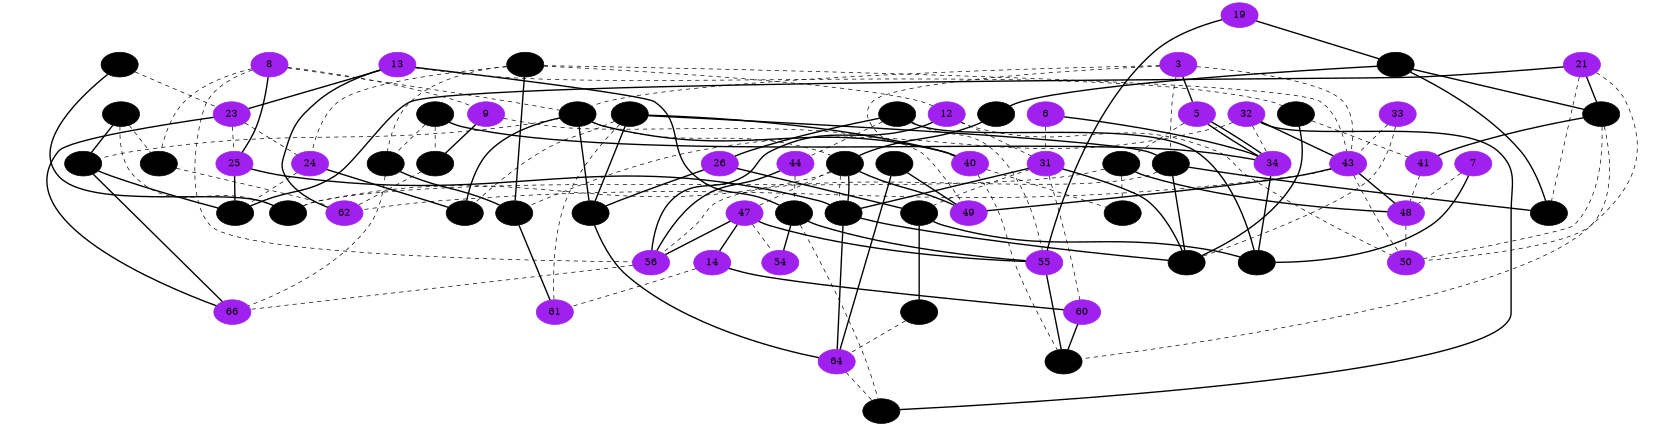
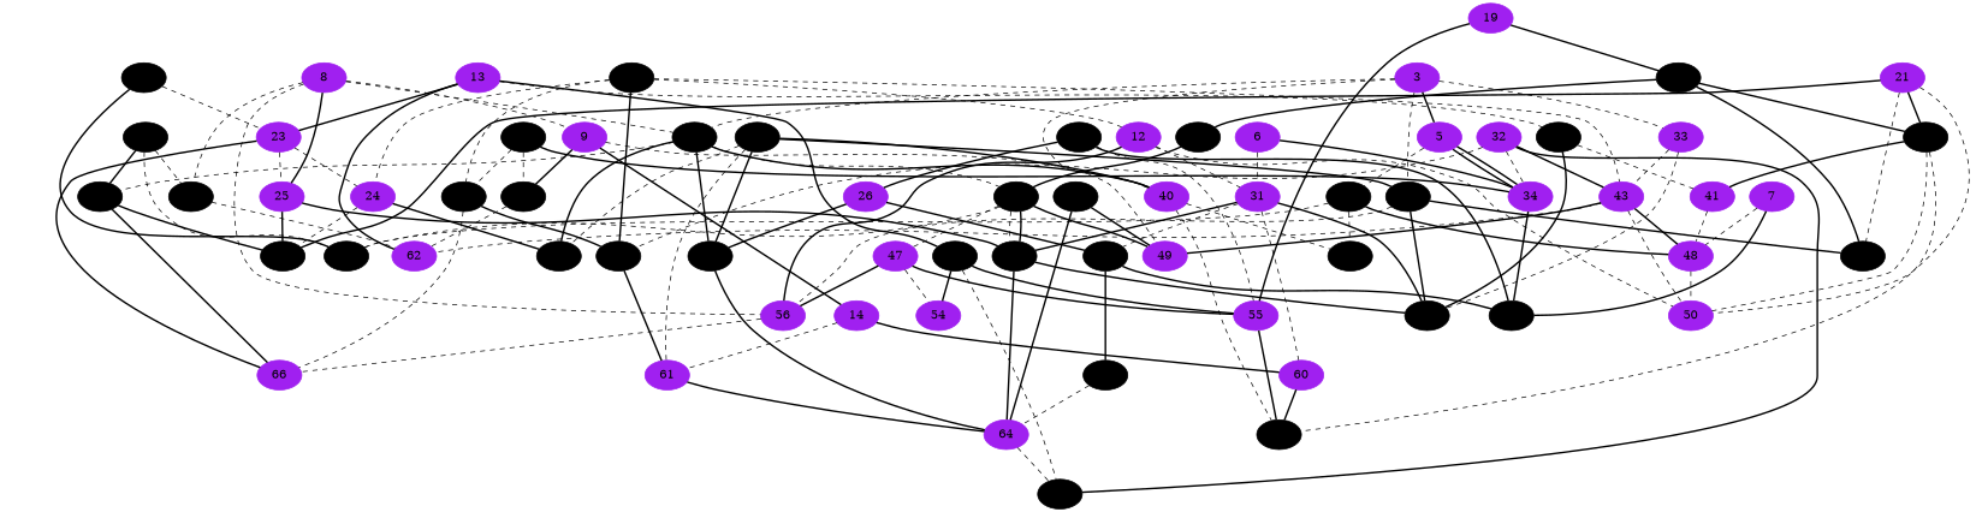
  graph {
    node [color=purple style=filled]
    edge [style=bold]
    1 [color=black]
    35 [color=black]
    52 [color=black]
    63 [color=black]
    62
    66
    58 [color=black]
    2 [color=black]
    11 [color=black]
    16 [color=black]
    34
    57 [color=black]
    39 [color=black]
    3
    5
    15 [color=black]
    38 [color=black]
    40
    43
    29 [color=black]
    42 [color=black]
    51 [color=black]
    67 [color=black]
    56
    69 [color=black]
    53 [color=black]
    46 [color=black]
    65 [color=black]
    48
    49
    50
    4 [color=black]
    23
    25
    24
    6
    31
    60
    59 [color=black]
    36 [color=black]
    7
    8
    9
    14
    61
    10 [color=black]
    12
    13
    20 [color=black]
    45 [color=black]
    41
    55
    68 [color=black]
    54
    64
    47
    17 [color=black]
    18 [color=black]
    27 [color=black]
    19
    30 [color=black]
    28 [color=black]
    21
    22 [color=black]
    26
-   44
    37 [color=black]
    32
    33
    1 -- 35 [style=dashed]
    1 -- 52
    1 -- 63 [style=dashed]
    35 -- 62 [style=dashed]
    52 -- 66
    52 -- 58
    2 -- 11 [style=dashed]
    2 -- 16 [style=dashed]
    2 -- 34
    11 -- 62 [style=dashed]
    16 -- 66 [style=dashed]
    16 -- 57
    34 -- 39
    57 -- 61
    3 -- 5
    3 -- 15 [style=dashed]
    3 -- 38 [style=dashed]
    3 -- 40 [style=dashed]
-   3 -- 43 [style=dashed]
+   3 -- 33 [style=dashed]
    5 -- 34
    5 -- 34
    5 -- 29 [style=dashed]
    15 -- 52 [style=dashed]
    15 -- 40
    15 -- 42 [style=dashed]
    15 -- 51
    15 -- 67
    38 -- 56 [style=dashed]
    38 -- 69
    38 -- 53
    40 -- 46 [style=dashed]
    40 -- 65 [style=dashed]
    43 -- 62 [style=dashed]
    43 -- 48
    43 -- 49
    43 -- 50 [style=dashed]
    29 -- 63 [style=dashed]
    29 -- 46 [style=dashed]
    29 -- 48
    42 -- 63 [style=dashed]
    42 -- 49
    42 -- 59 [style=dashed]
    42 -- 59
    42 -- 47 [style=dashed]
    51 -- 64
    56 -- 66 [style=dashed]
    48 -- 50 [style=dashed]
    4 -- 63
    4 -- 23 [style=dashed]
    23 -- 66
    23 -- 25 [style=dashed]
    23 -- 24 [style=dashed]
    25 -- 58
    25 -- 59
    24 -- 58 [style=dashed]
    24 -- 67
    6 -- 34
    6 -- 31 [style=dashed]
    31 -- 69
    31 -- 60 [style=dashed]
    31 -- 59
    31 -- 36 [style=dashed]
    60 -- 65
    59 -- 69
    59 -- 64
    36 -- 39
    36 -- 37
    7 -- 39
    7 -- 48 [style=dashed]
    8 -- 35 [style=dashed]
    8 -- 15 [style=dashed]
    8 -- 56 [style=dashed]
    8 -- 25
    8 -- 9 [style=dashed]
    9 -- 11
    9 -- 49 [style=dashed]
-   47 -- 14
+   9 -- 14
    14 -- 60
    14 -- 61 [style=dashed]
+   61 -- 64
    10 -- 16 [style=dashed]
    10 -- 57
    10 -- 43 [style=dashed]
    10 -- 24 [style=dashed]
    10 -- 12 [style=dashed]
    12 -- 56
    12 -- 50 [style=dashed]
    12 -- 31 [style=dashed]
    13 -- 62
    13 -- 23
    13 -- 20 [style=dashed]
    13 -- 45
    20 -- 69
    20 -- 41 [style=dashed]
    45 -- 55
    45 -- 68 [style=dashed]
    45 -- 54
    41 -- 48 [style=dashed]
    55 -- 65
    64 -- 68 [style=dashed]
    47 -- 56
    47 -- 55
    47 -- 54 [style=dashed]
    17 -- 38
    17 -- 40
    17 -- 51
    17 -- 67 [style=dashed]
    17 -- 61 [style=dashed]
    18 -- 49
    18 -- 64
    27 -- 53
    27 -- 30
    27 -- 28
    19 -- 55
    19 -- 27
    30 -- 65 [style=dashed]
    30 -- 50 [style=dashed]
    30 -- 41
    28 -- 42
    21 -- 58
    21 -- 53 [style=dashed]
    21 -- 50 [style=dashed]
    21 -- 30
    22 -- 39
    22 -- 55 [style=dashed]
    22 -- 26
-   22 -- 44 [style=dashed]
    26 -- 51
    26 -- 36
-   44 -- 56
-   44 -- 45 [style=dashed]
    37 -- 64 [style=dashed]
    32 -- 34 [style=dashed]
    32 -- 57 [style=dashed]
    32 -- 43
    32 -- 68
    33 -- 43 [style=dashed]
    33 -- 69 [style=dashed]
  }
